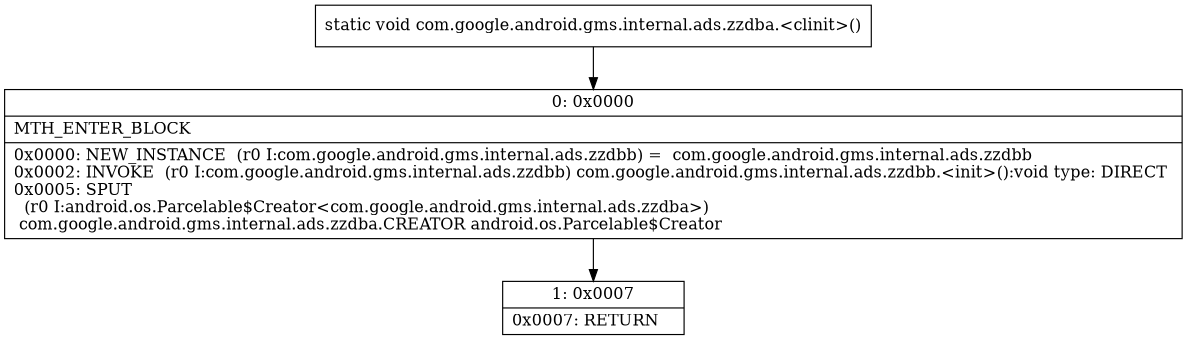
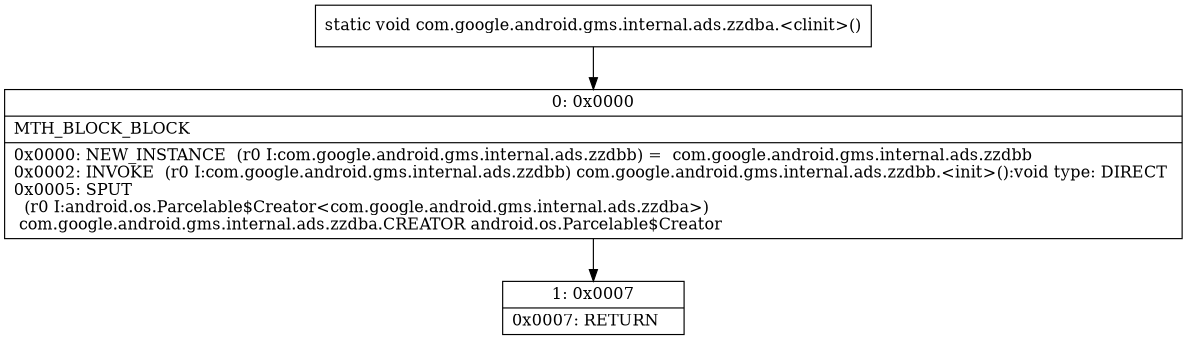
  digraph {
    node [shape=record]
-   n1 [label="{0\:\ 0x0000|MTH_ENTER_BLOCK\l|0x0000: NEW_INSTANCE  (r0 I:com.google.android.gms.internal.ads.zzdbb) =  com.google.android.gms.internal.ads.zzdbb \l0x0002: INVOKE  (r0 I:com.google.android.gms.internal.ads.zzdbb) com.google.android.gms.internal.ads.zzdbb.\<init\>():void type: DIRECT \l0x0005: SPUT  \l  (r0 I:android.os.Parcelable$Creator\<com.google.android.gms.internal.ads.zzdba\>)\l com.google.android.gms.internal.ads.zzdba.CREATOR android.os.Parcelable$Creator \l}"]
+   n1 [label="{0\:\ 0x0000|MTH_BLOCK_BLOCK\l|0x0000: NEW_INSTANCE  (r0 I:com.google.android.gms.internal.ads.zzdbb) =  com.google.android.gms.internal.ads.zzdbb \l0x0002: INVOKE  (r0 I:com.google.android.gms.internal.ads.zzdbb) com.google.android.gms.internal.ads.zzdbb.\<init\>():void type: DIRECT \l0x0005: SPUT  \l  (r0 I:android.os.Parcelable$Creator\<com.google.android.gms.internal.ads.zzdba\>)\l com.google.android.gms.internal.ads.zzdba.CREATOR android.os.Parcelable$Creator \l}"]
    n2 [label="{1\:\ 0x0007|0x0007: RETURN   \l}"]
    n3 [label="{static void com.google.android.gms.internal.ads.zzdba.\<clinit\>() }"]
    n1 -> n2
    n3 -> n1
  }
